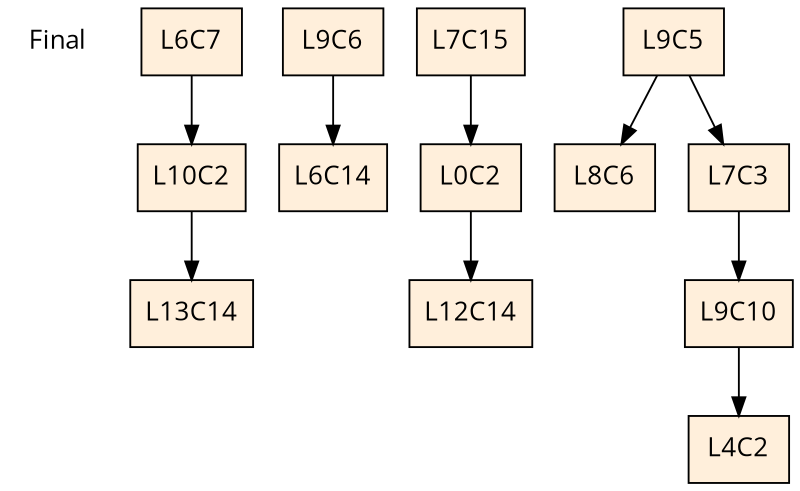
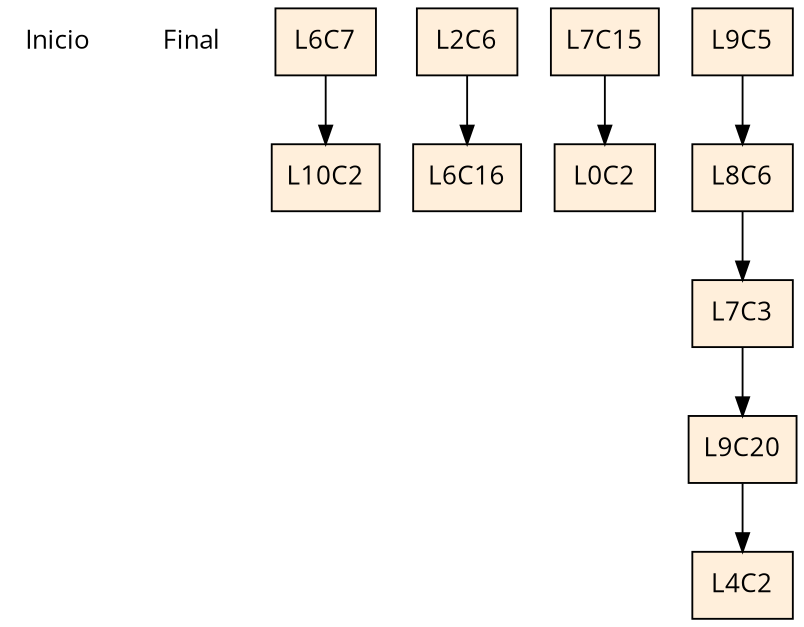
  digraph {
    fontname="Open Sans"
    rankdir=TB
    node [color=black fillcolor=antiquewhite1 fontname="Open Sans" shape=record style=filled]
    edge [fontname="Open Sans"]
+   Inicio [fillcolor=white shape=plaintext]
    Final [fillcolor=white shape=plaintext]
    n3 [label=L6C7]
    n4 [label=L10C2]
-   n5 [label=L13C14]
-   n6 [label=L9C6]
-   n7 [label=L6C14]
+   n6 [label=L2C6]
+   n7 [label=L6C16]
    n8 [label=L7C15]
    n9 [label=L0C2]
-   n10 [label=L12C14]
    n11 [label=L9C5]
    n12 [label=L8C6]
    n13 [label=L7C3]
-   n14 [label=L9C10]
+   n14 [label=L9C20]
    n15 [label=L4C2]
    n3 -> n4
-   n4 -> n5
    n6 -> n7
    n8 -> n9
-   n9 -> n10
    n11 -> n12
-   n11 -> n13
+   n12 -> n13
    n13 -> n14
    n14 -> n15
  }
